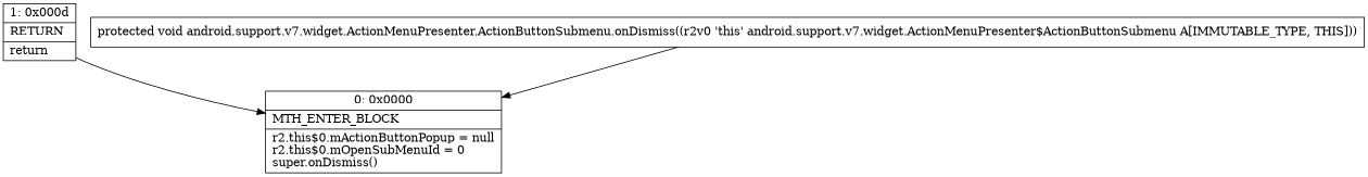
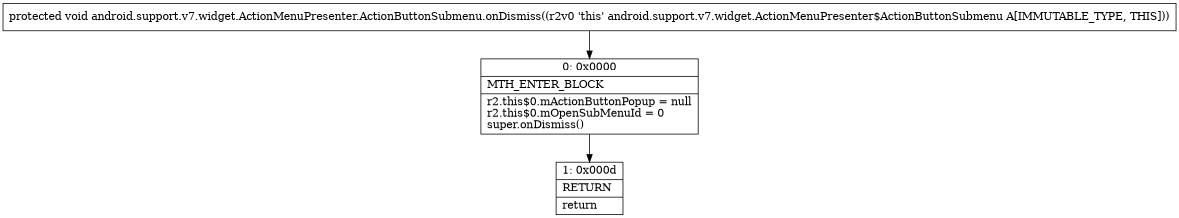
  digraph {
    node [shape=record]
    n1 [label="{0\:\ 0x0000|MTH_ENTER_BLOCK\l|r2.this$0.mActionButtonPopup = null\lr2.this$0.mOpenSubMenuId = 0\lsuper.onDismiss()\l}"]
    n2 [label="{1\:\ 0x000d|RETURN\l|return\l}"]
    n3 [label="{protected void android.support.v7.widget.ActionMenuPresenter.ActionButtonSubmenu.onDismiss((r2v0 'this' android.support.v7.widget.ActionMenuPresenter$ActionButtonSubmenu A[IMMUTABLE_TYPE, THIS])) }"]
-   n2 -> n1
+   n1 -> n2
    n3 -> n1
  }
